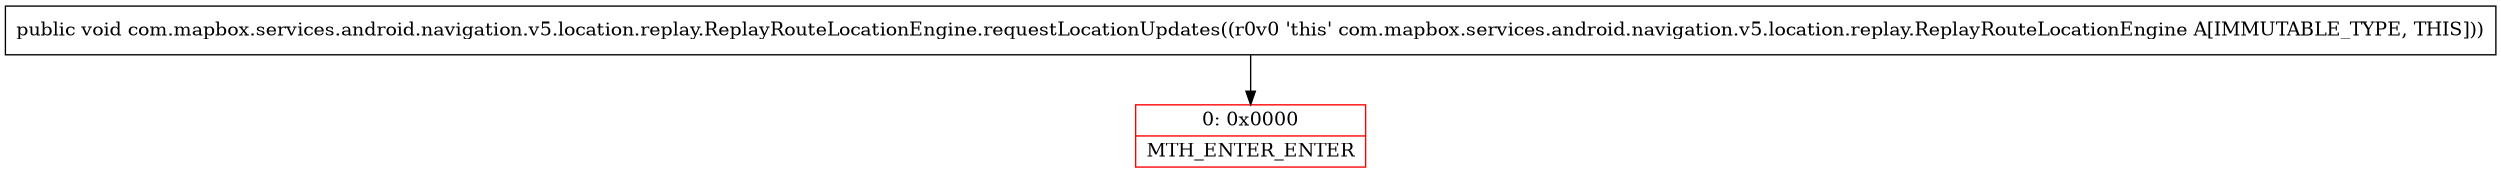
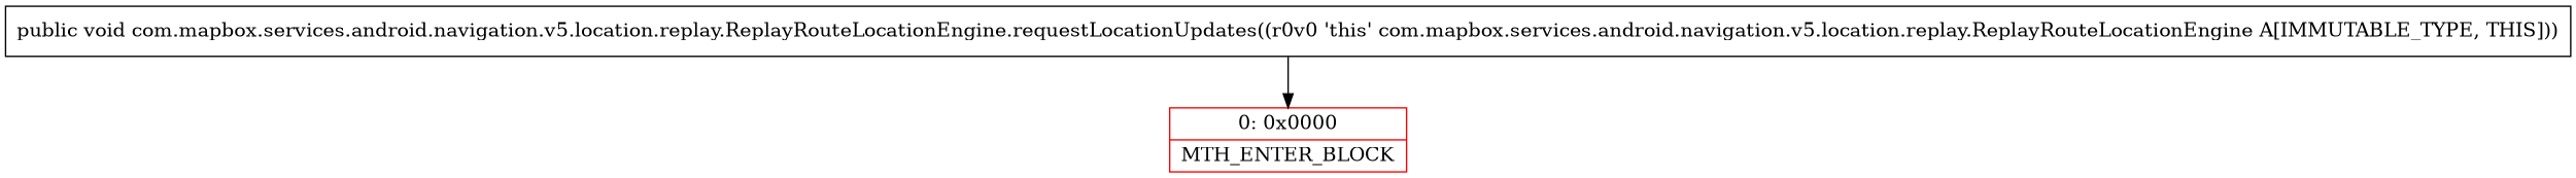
  digraph {
    node [shape=record]
-   n1 [color=red label="{0\:\ 0x0000|MTH_ENTER_ENTER\l}"]
+   n1 [color=red label="{0\:\ 0x0000|MTH_ENTER_BLOCK\l}"]
    n2 [label="{public void com.mapbox.services.android.navigation.v5.location.replay.ReplayRouteLocationEngine.requestLocationUpdates((r0v0 'this' com.mapbox.services.android.navigation.v5.location.replay.ReplayRouteLocationEngine A[IMMUTABLE_TYPE, THIS])) }"]
    subgraph cluster_1 {
      label="R(0)"
    }
    n2 -> n1
  }
